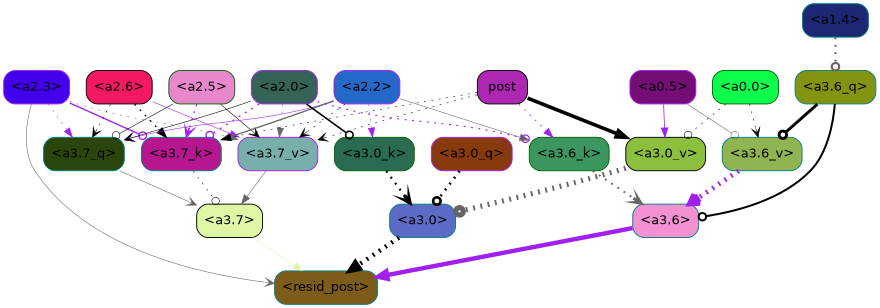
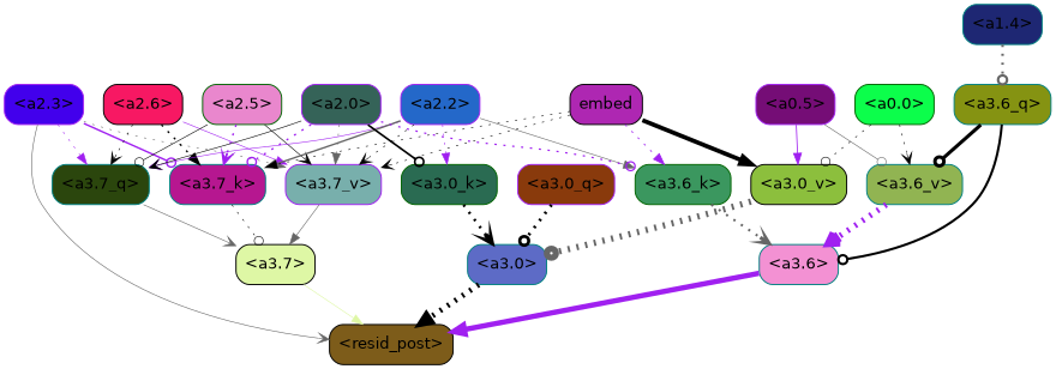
  strict digraph {
    splines=true
    node [color=teal fontname=Helvetica shape=box style="filled, rounded"]
    edge [color=black penwidth=0.6 arrowhead=normal style=dotted]
    "<a3.7>" [color=black fillcolor="#def7a5"]
-   "<resid_post>" [fillcolor="#7d5c1a"]
+   "<resid_post>" [color=black fillcolor="#7d5c1a"]
    "<a3.6>" [fillcolor="#f391d3"]
    "<a3.0>" [fillcolor="#5d6bc6"]
    "<a2.3>" [color=purple fillcolor="#4200ec"]
    "<a3.7_q>" [fillcolor="#2b460d"]
    "<a3.7_k>" [fillcolor="#b61790"]
    "<a3.7_v>" [color=purple fillcolor="#78afac"]
    "<a3.6_q>" [fillcolor="#859312"]
    "<a3.6_v>" [fillcolor="#91b452"]
    "<a3.0_q>" [color=purple fillcolor="#893a0c"]
    "<a3.6_k>" [color=darkgreen fillcolor="#3b975f"]
    "<a3.0_k>" [color=darkgreen fillcolor="#2a6b52"]
    "<a3.0_v>" [color=black fillcolor="#8cbf3d"]
    "<a2.6>" [color=black fillcolor="#f71863"]
    "<a2.5>" [color=darkgreen fillcolor="#e987cd"]
    "<a2.2>" [color=purple fillcolor="#2468c9"]
    "<a2.0>" [color=purple fillcolor="#356358"]
    "<a1.4>" [fillcolor="#1e2773"]
-   embed [color=black fillcolor="#ae27b2" label=post]
+   embed [color=black fillcolor="#ae27b2"]
    "<a0.5>" [color=purple fillcolor="#750d76"]
    "<a0.0>" [color=darkgreen fillcolor="#0cfe4b"]
    "<a3.7>" -> "<resid_post>" [color="#def7a5" arrowhead="" style=""]
    "<a3.6>" -> "<resid_post>" [color=purple penwidth=4.746312499046326 style=bold]
    "<a3.0>" -> "<resid_post>" [penwidth=4.896343111991882]
    "<a2.3>" -> "<resid_post>" [arrowhead=vee color=gray40 style=bold]
    "<a2.3>" -> "<a3.7_q>" [color=purple]
    "<a2.3>" -> "<a3.7_k>" [arrowhead=odot color=purple penwidth=1.467104621231556 style=bold]
    "<a2.3>" -> "<a3.7_v>" [color=gray40]
    "<a3.7_q>" -> "<a3.7>" [arrowhead=vee color=gray40 style=bold]
    "<a3.7_k>" -> "<a3.7>" [arrowhead=odot]
    "<a3.7_v>" -> "<a3.7>" [color=gray40 style=bold]
    "<a3.6_q>" -> "<a3.6>" [arrowhead=odot penwidth=2.160832464694977 style=bold]
    "<a3.6_q>" -> "<a3.6_v>" [arrowhead=odot penwidth=3.1766927242279053 style=bold]
    "<a3.6_v>" -> "<a3.6>" [arrowhead=vee color=purple penwidth=5.297133803367615]
    "<a3.0_q>" -> "<a3.0>" [arrowhead=odot penwidth=2.870753765106201]
    "<a3.6_k>" -> "<a3.6>" [arrowhead=vee color=gray40 penwidth=2.13908451795578]
    "<a3.0_k>" -> "<a3.0>" [arrowhead=vee penwidth=2.520303964614868]
    "<a3.0_v>" -> "<a3.0>" [arrowhead=odot color=gray40 penwidth=5.680712580680847]
    "<a2.6>" -> "<a3.7_q>" [arrowhead=vee]
    "<a2.6>" -> "<a3.7_k>" [penwidth=1.4453159049153328]
    "<a2.6>" -> "<a3.7_v>" [color=purple style=bold]
    "<a2.5>" -> "<a3.7_q>" [arrowhead=odot style=bold]
    "<a2.5>" -> "<a3.7_k>" [arrowhead=vee color=purple penwidth=1.4526091292500496]
    "<a2.5>" -> "<a3.7_v>" [arrowhead=vee style=bold]
    "<a2.2>" -> "<a3.7_q>" [arrowhead=vee color=purple style=bold]
    "<a2.2>" -> "<a3.7_k>" [color=gray40 penwidth=1.4310357049107552 style=bold]
    "<a2.2>" -> "<a3.7_v>" [arrowhead=vee]
    "<a2.2>" -> "<a3.6_k>" [color=gray40 style=bold]
    "<a2.2>" -> "<a3.0_k>" [color=purple]
    "<a2.0>" -> "<a3.7_q>" [arrowhead=vee style=bold]
    "<a2.0>" -> "<a3.7_k>" [arrowhead=odot color=purple penwidth=1.4314699843525887]
    "<a2.0>" -> "<a3.7_v>" [color=gray40]
    "<a2.0>" -> "<a3.6_k>" [arrowhead=odot color=purple penwidth=1.2950235605239868]
    "<a2.0>" -> "<a3.0_k>" [arrowhead=odot penwidth=1.712992787361145 style=bold]
    "<a1.4>" -> "<a3.6_q>" [arrowhead=odot color=gray40 penwidth=2.2719132900238037]
    embed -> "<a3.7_k>"
    embed -> "<a3.7_v>" [arrowhead=vee]
    embed -> "<a3.6_k>" [color=purple penwidth=0.891706109046936]
    embed -> "<a3.0_v>" [penwidth=3.9005755856633186 style=bold]
    "<a0.5>" -> "<a3.6_v>" [arrowhead=odot color=gray40 style=bold]
    "<a0.5>" -> "<a3.0_v>" [color=purple penwidth=0.8493617177009583 style=bold]
    "<a0.0>" -> "<a3.6_v>" [arrowhead=vee]
    "<a0.0>" -> "<a3.0_v>" [arrowhead=odot]
  }
